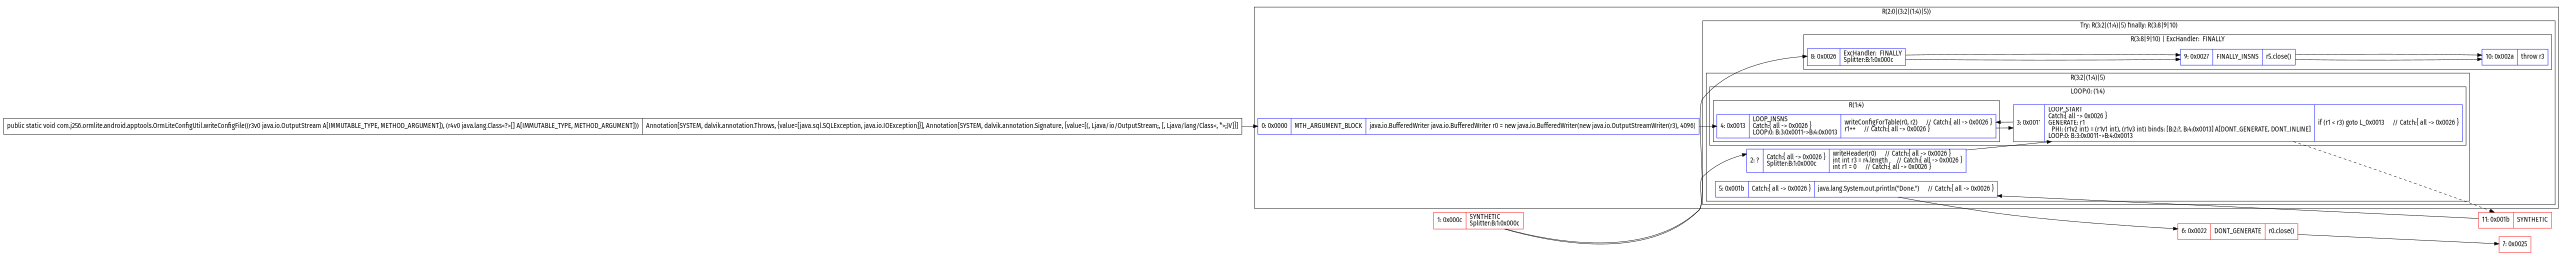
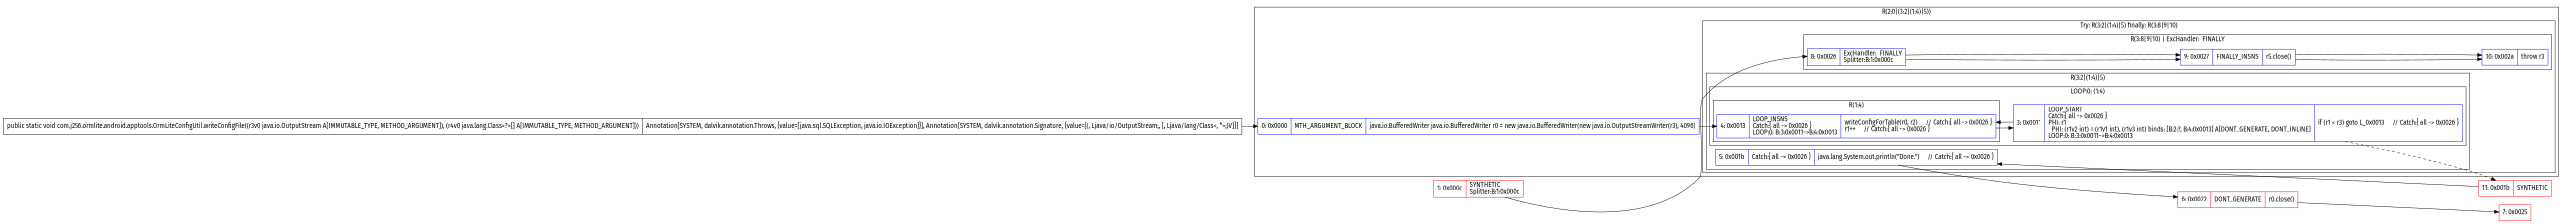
  digraph {
    fontname="Fira Sans"
    rankdir=LR
    node [color=blue fontname="Fira Sans" shape=record]
    edge [fontname="Fira Sans"]
    n1 [label="{4\:\ 0x0013|LOOP_INSNS\lCatch:\{ all \-\> 0x0026 \}\lLOOP:0: B:3:0x0011\-\>B:4:0x0013\l|writeConfigForTable(r0, r2)     \/\/ Catch:\{ all \-\> 0x0026 \}\lr1++     \/\/ Catch:\{ all \-\> 0x0026 \}\l}"]
-   n2 [label="{3\:\ 0x0011|LOOP_START\lCatch:\{ all \-\> 0x0026 \}\lGENERATE: r1 \l  PHI: (r1v2 int) = (r1v1 int), (r1v3 int) binds: [B:2:?, B:4:0x0013] A[DONT_GENERATE, DONT_INLINE]\lLOOP:0: B:3:0x0011\-\>B:4:0x0013\l|if (r1 \< r3) goto L_0x0013     \/\/ Catch:\{ all \-\> 0x0026 \}\l}"]
-   n3 [label="{2\:\ ?|Catch:\{ all \-\> 0x0026 \}\lSplitter:B:1:0x000c\l|writeHeader(r0)     \/\/ Catch:\{ all \-\> 0x0026 \}\lint int r3 = r4.length     \/\/ Catch:\{ all \-\> 0x0026 \}\lint r1 = 0     \/\/ Catch:\{ all \-\> 0x0026 \}\l}"]
+   n2 [label="{3\:\ 0x0011|LOOP_START\lCatch:\{ all \-\> 0x0026 \}\lPHI: r1 \l  PHI: (r1v2 int) = (r1v1 int), (r1v3 int) binds: [B:2:?, B:4:0x0013] A[DONT_GENERATE, DONT_INLINE]\lLOOP:0: B:3:0x0011\-\>B:4:0x0013\l|if (r1 \< r3) goto L_0x0013     \/\/ Catch:\{ all \-\> 0x0026 \}\l}"]
    n4 [label="{5\:\ 0x001b|Catch:\{ all \-\> 0x0026 \}\l|java.lang.System.out.println(\"Done.\")     \/\/ Catch:\{ all \-\> 0x0026 \}\l}"]
    n5 [label="{8\:\ 0x0026|ExcHandler:  FINALLY\lSplitter:B:1:0x000c\l}"]
    n6 [label="{9\:\ 0x0027|FINALLY_INSNS\l|r5.close()\l}"]
    n7 [label="{10\:\ 0x002a|throw r3\l}"]
    n8 [label="{0\:\ 0x0000|MTH_ARGUMENT_BLOCK\l|java.io.BufferedWriter java.io.BufferedWriter r0 = new java.io.BufferedWriter(new java.io.OutputStreamWriter(r3), 4096)\l}"]
    n9 [color=red label="{11\:\ 0x001b|SYNTHETIC\l}"]
    n10 [color=red label="{6\:\ 0x0022|DONT_GENERATE\l|r0.close()\l}"]
    n11 [color=red label="{1\:\ 0x000c|SYNTHETIC\lSplitter:B:1:0x000c\l}"]
    n12 [color=red label="{7\:\ 0x0025}"]
    n13 [label="{public static void com.j256.ormlite.android.apptools.OrmLiteConfigUtil.writeConfigFile((r3v0 java.io.OutputStream A[IMMUTABLE_TYPE, METHOD_ARGUMENT]), (r4v0 java.lang.Class\<?\>[] A[IMMUTABLE_TYPE, METHOD_ARGUMENT]))  | Annotation[SYSTEM, dalvik.annotation.Throws, \{value=[java.sql.SQLException, java.io.IOException]\}], Annotation[SYSTEM, dalvik.annotation.Signature, \{value=[(, Ljava\/io\/OutputStream;, [, Ljava\/lang\/Class\<, *\>;)V]\}]\l}" color=""]
    subgraph cluster_1 {
      label="R(2:0|(3:2|(1:4)|5))"
      n8
      subgraph cluster_2 {
        label="Try: R(3:2|(1:4)|5) finally: R(3:8|9|10)"
        subgraph cluster_3 {
          label="R(3:2|(1:4)|5)"
-         n3
          n4
          subgraph cluster_4 {
            label="LOOP:0: (1:4)"
            n2
            subgraph cluster_5 {
              label="R(1:4)"
              n1
            }
          }
        }
        subgraph cluster_6 {
          label="R(3:8|9|10) | ExcHandler:  FINALLY\l"
          n5
          n6
          n7
        }
      }
    }
    subgraph cluster_7 {
      label="R(3:8|9|10) | ExcHandler:  FINALLY\l"
    }
    n1 -> n2
    n2 -> n1
    n2 -> n9 [style=dashed]
-   n3 -> n2
    n4 -> n10
    n5 -> n6
    n5 -> n6
    n6 -> n7
    n6 -> n7
    n8 -> n1
    n9 -> n4
    n10 -> n12
-   n11 -> n3
    n11 -> n5
    n13 -> n8
  }
